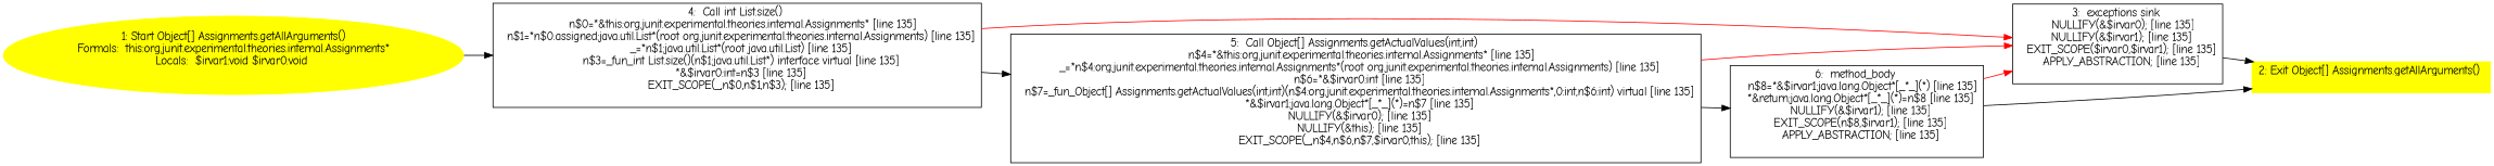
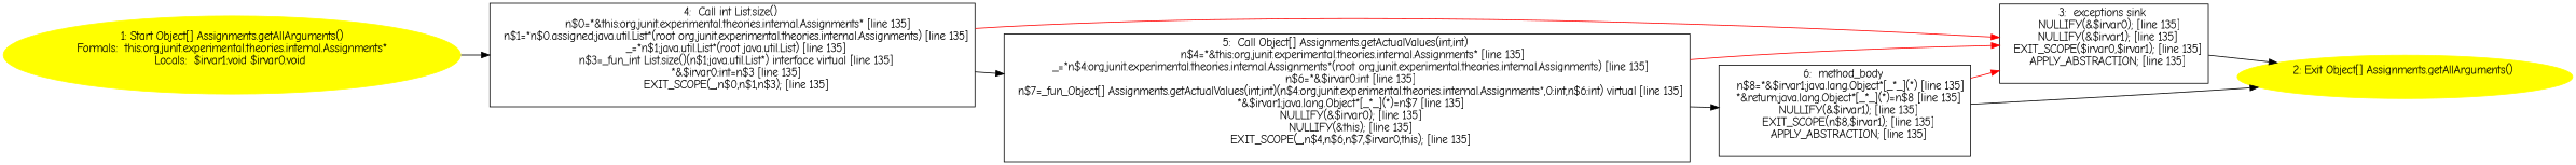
  digraph {
    rankdir=LR
    fontname="Comic Neue"
    node [fontname="Comic Neue" shape=box]
    edge [fontname="Comic Neue"]
    n1 [color=yellow label="1: Start Object[] Assignments.getAllArguments()\nFormals:  this:org.junit.experimental.theories.internal.Assignments*\nLocals:  $irvar1:void $irvar0:void \n  " style=filled shape=""]
    n2 [label="4:  Call int List.size() \n   n$0=*&this:org.junit.experimental.theories.internal.Assignments* [line 135]\n  n$1=*n$0.assigned:java.util.List*(root org.junit.experimental.theories.internal.Assignments) [line 135]\n  _=*n$1:java.util.List*(root java.util.List) [line 135]\n  n$3=_fun_int List.size()(n$1:java.util.List*) interface virtual [line 135]\n  *&$irvar0:int=n$3 [line 135]\n  EXIT_SCOPE(_,n$0,n$1,n$3); [line 135]\n "]
    n3 [label="3:  exceptions sink \n   NULLIFY(&$irvar0); [line 135]\n  NULLIFY(&$irvar1); [line 135]\n  EXIT_SCOPE($irvar0,$irvar1); [line 135]\n  APPLY_ABSTRACTION; [line 135]\n "]
    n4 [label="5:  Call Object[] Assignments.getActualValues(int,int) \n   n$4=*&this:org.junit.experimental.theories.internal.Assignments* [line 135]\n  _=*n$4:org.junit.experimental.theories.internal.Assignments*(root org.junit.experimental.theories.internal.Assignments) [line 135]\n  n$6=*&$irvar0:int [line 135]\n  n$7=_fun_Object[] Assignments.getActualValues(int,int)(n$4:org.junit.experimental.theories.internal.Assignments*,0:int,n$6:int) virtual [line 135]\n  *&$irvar1:java.lang.Object*[_*_](*)=n$7 [line 135]\n  NULLIFY(&$irvar0); [line 135]\n  NULLIFY(&this); [line 135]\n  EXIT_SCOPE(_,n$4,n$6,n$7,$irvar0,this); [line 135]\n "]
-   n5 [color=yellow label="2: Exit Object[] Assignments.getAllArguments() \n  " style=filled]
+   n5 [color=yellow label="2: Exit Object[] Assignments.getAllArguments() \n  " style=filled shape=""]
    n6 [label="6:  method_body \n   n$8=*&$irvar1:java.lang.Object*[_*_](*) [line 135]\n  *&return:java.lang.Object*[_*_](*)=n$8 [line 135]\n  NULLIFY(&$irvar1); [line 135]\n  EXIT_SCOPE(n$8,$irvar1); [line 135]\n  APPLY_ABSTRACTION; [line 135]\n "]
    n1 -> n2
    n2 -> n3 [color=red]
    n2 -> n4
    n3 -> n5
    n4 -> n3 [color=red]
    n4 -> n6
    n6 -> n3 [color=red]
    n6 -> n5
  }
